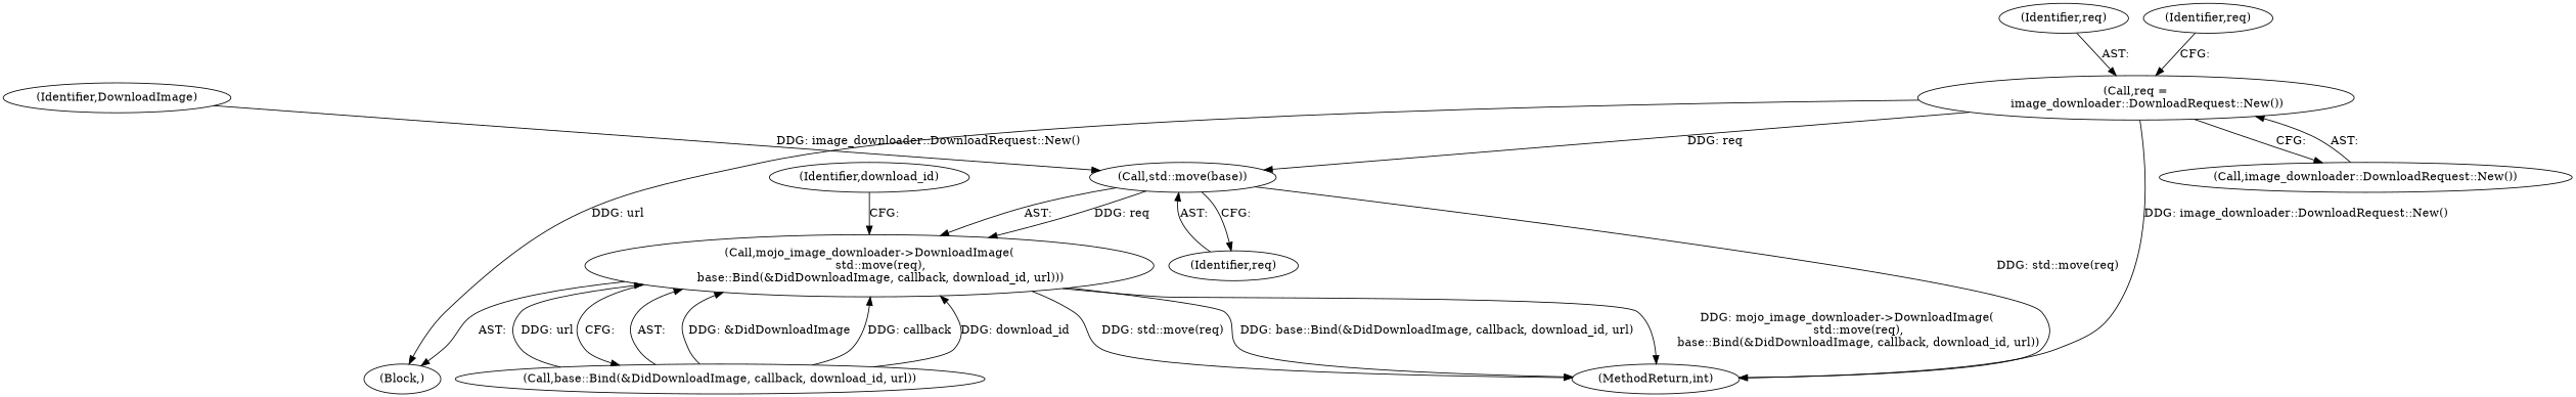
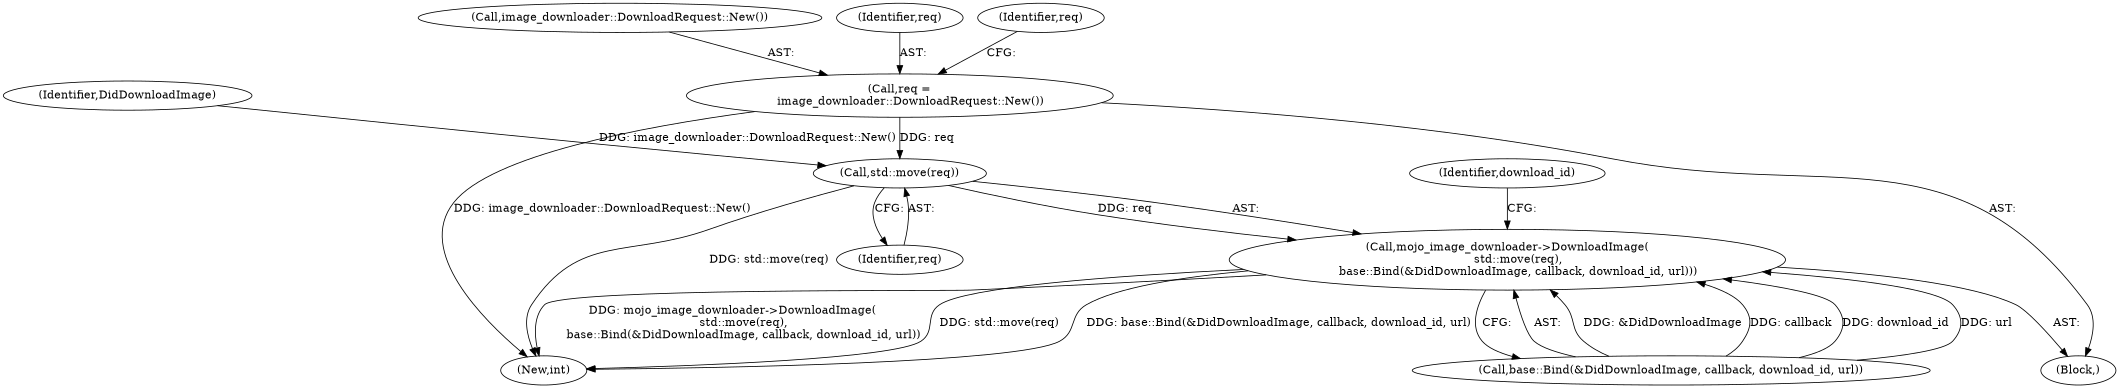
  digraph {
-   n1 [label="(Call,std::move(base))"]
+   n1 [label="(Call,std::move(req))"]
    n2 [label="(Call,mojo_image_downloader->DownloadImage(\n      std::move(req),\n      base::Bind(&DidDownloadImage, callback, download_id, url)))"]
    n3 [label="(Identifier,req)"]
-   n4 [label="(MethodReturn,int)"]
+   n4 [label="(New,int)"]
    n5 [label="(Block,)"]
    n6 [label="(Call,base::Bind(&DidDownloadImage, callback, download_id, url))"]
    n7 [label="(Call,req =\n      image_downloader::DownloadRequest::New())"]
    n8 [label="(Call,image_downloader::DownloadRequest::New())"]
-   n9 [label="(Identifier,DownloadImage)"]
+   n9 [label="(Identifier,DidDownloadImage)"]
    n10 [label="(Identifier,req)"]
    n11 [label="(Identifier,req)"]
    n12 [label="(Identifier,download_id)"]
    n1 -> n2 [label="AST: "]
    n1 -> n2 [label="DDG: req"]
    n1 -> n3 [label="CFG: "]
    n1 -> n4 [label="DDG: std::move(req)"]
    n2 -> n4 [label="DDG: mojo_image_downloader->DownloadImage(\n      std::move(req),\n      base::Bind(&DidDownloadImage, callback, download_id, url))"]
    n2 -> n4 [label="DDG: std::move(req)"]
    n2 -> n4 [label="DDG: base::Bind(&DidDownloadImage, callback, download_id, url)"]
    n2 -> n5 [label="AST: "]
    n2 -> n6 [label="CFG: "]
    n3 -> n1 [label="AST: "]
    n6 -> n2 [label="AST: "]
    n6 -> n2 [label="DDG: &DidDownloadImage"]
    n6 -> n2 [label="DDG: callback"]
    n6 -> n2 [label="DDG: download_id"]
    n6 -> n2 [label="DDG: url"]
    n7 -> n1 [label="DDG: req"]
    n7 -> n4 [label="DDG: image_downloader::DownloadRequest::New()"]
-   n7 -> n5 [label="DDG: url"]
-   n7 -> n8 [label="CFG: "]
+   n7 -> n5 [label="AST: "]
    n8 -> n7 [label="AST: "]
    n9 -> n1 [label="DDG: image_downloader::DownloadRequest::New()"]
    n10 -> n7 [label="AST: "]
    n11 -> n7 [label="CFG: "]
    n12 -> n2 [label="CFG: "]
  }
